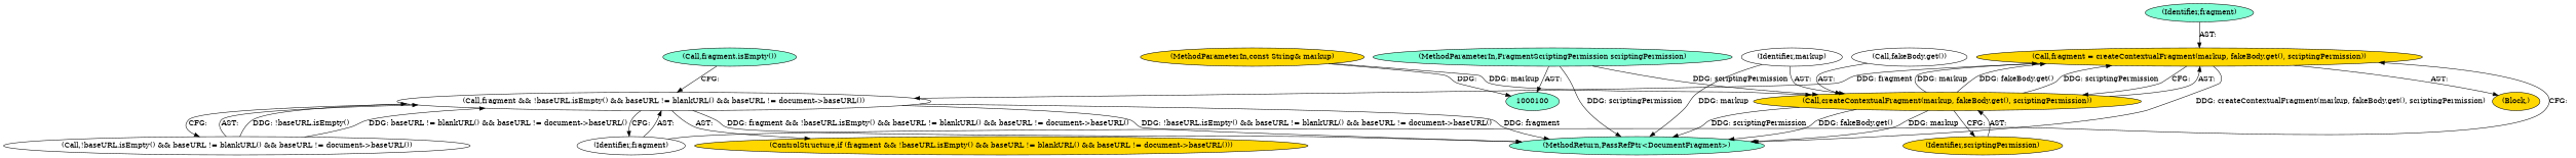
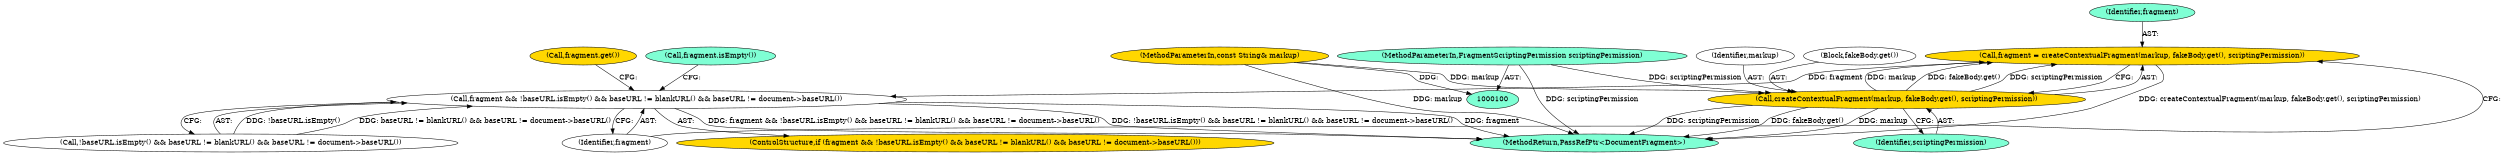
  digraph {
    node [fillcolor=gold style=filled]
    n1 [label="(Call,fragment = createContextualFragment(markup, fakeBody.get(), scriptingPermission))"]
    n2 [label="(Call,createContextualFragment(markup, fakeBody.get(), scriptingPermission))"]
    n3 [fillcolor=white label="(Call,fragment && !baseURL.isEmpty() && baseURL != blankURL() && baseURL != document->baseURL())"]
    n4 [fillcolor=aquamarine label="(MethodReturn,PassRefPtr<DocumentFragment>)"]
-   n5 [label="(Block,)"]
-   n6 [label="(Identifier,scriptingPermission)"]
+   n6 [fillcolor=aquamarine label="(Identifier,scriptingPermission)"]
    n7 [fillcolor=white label="(Call,!baseURL.isEmpty() && baseURL != blankURL() && baseURL != document->baseURL())"]
    n8 [fillcolor=white label="(Identifier,fragment)"]
    n9 [label="(ControlStructure,if (fragment && !baseURL.isEmpty() && baseURL != blankURL() && baseURL != document->baseURL()))"]
    n10 [label="(MethodParameterIn,const String& markup)"]
    1000100 [fillcolor=aquamarine]
    n12 [fillcolor=aquamarine label="(MethodParameterIn,FragmentScriptingPermission scriptingPermission)"]
    n13 [fillcolor=aquamarine label="(Identifier,fragment)"]
    n14 [fillcolor=white label="(Identifier,markup)"]
-   n15 [fillcolor=white label="(Call,fakeBody.get())"]
+   n15 [fillcolor=white label="(Block,fakeBody.get())"]
+   n16 [label="(Call,fragment.get())"]
    n17 [fillcolor=aquamarine label="(Call,fragment.isEmpty())"]
    n1 -> n2 [label="CFG: "]
    n1 -> n3 [label="DDG: fragment"]
    n1 -> n4 [label="DDG: createContextualFragment(markup, fakeBody.get(), scriptingPermission)"]
-   n1 -> n5 [label="AST: "]
    n2 -> n1 [label="AST: "]
    n2 -> n1 [label="DDG: markup"]
    n2 -> n1 [label="DDG: fakeBody.get()"]
    n2 -> n1 [label="DDG: scriptingPermission"]
    n2 -> n4 [label="DDG: scriptingPermission"]
    n2 -> n4 [label="DDG: fakeBody.get()"]
    n2 -> n4 [label="DDG: markup"]
    n2 -> n6 [label="CFG: "]
    n3 -> n4 [label="DDG: fragment && !baseURL.isEmpty() && baseURL != blankURL() && baseURL != document->baseURL()"]
    n3 -> n4 [label="DDG: !baseURL.isEmpty() && baseURL != blankURL() && baseURL != document->baseURL()"]
    n3 -> n4 [label="DDG: fragment"]
    n3 -> n7 [label="CFG: "]
    n3 -> n8 [label="CFG: "]
    n3 -> n9 [label="AST: "]
    n6 -> n2 [label="AST: "]
    n7 -> n3 [label="AST: "]
    n7 -> n3 [label="DDG: !baseURL.isEmpty()"]
    n7 -> n3 [label="DDG: baseURL != blankURL() && baseURL != document->baseURL()"]
    n8 -> n1 [label="CFG: "]
    n8 -> n3 [label="AST: "]
    n10 -> n2 [label="DDG: markup"]
-   n14 -> n4 [label="DDG: markup"]
+   n10 -> n4 [label="DDG: markup"]
    n10 -> 1000100 [label="DDG: "]
    n12 -> n2 [label="DDG: scriptingPermission"]
    n12 -> n4 [label="DDG: scriptingPermission"]
    n12 -> 1000100 [label="AST: "]
    n13 -> n1 [label="AST: "]
    n14 -> n2 [label="AST: "]
    n15 -> n2 [label="AST: "]
+   n16 -> n3 [label="CFG: "]
    n17 -> n3 [label="CFG: "]
  }
